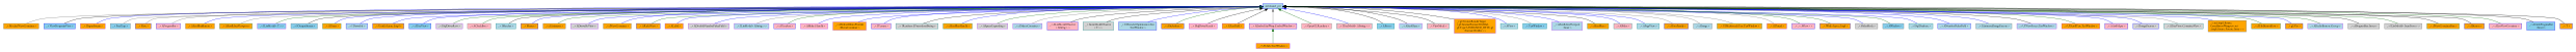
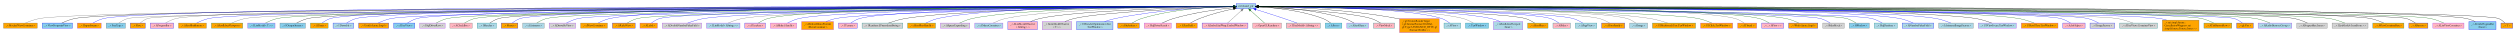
  digraph {
    fontname="EB Garamond"
    rankdir=TB
    node [color=blue fillcolor=orange fontname="EB Garamond" fontsize=10 shape=record style=filled]
    edge [color=blue dir=back fontname="EB Garamond" fontsize=10 labelfontname=Helvetica labelfontsize=10 style=solid]
    n1 [fillcolor=lightblue height=0.2 label="std::shared_ptr" width=0.4]
    n2 [color=gray40 height=0.2 label="_\< MockedViewContainer \>" width=0.4]
    n3 [fillcolor=skyblue height=0.2 label="_\< ViewPropertiesView \>" width=0.4]
    n4 [color=purple height=0.2 label="_\< IInputStream \>" width=0.4]
    n5 [color=gray40 fillcolor=skyblue height=0.2 label="_\< FreeType \>" width=0.4]
    n6 [height=0.2 label="_\< Slave \>" width=0.4]
    n7 [fillcolor=lightpink height=0.2 label="_\< AProgressBar \>" width=0.4]
    n8 [color=gray40 height=0.2 label="_\< AScrollbarButton \>" width=0.4]
    n9 [color=teal height=0.2 label="_\< AScrollAreaViewport \>" width=0.4]
    n10 [color=purple fillcolor=skyblue height=0.2 label="_\< IListModel\< T \> \>" width=0.4]
    n11 [color=gray40 fillcolor=skyblue height=0.2 label="_\< IOutputStream \>" width=0.4]
    n12 [color=teal height=0.2 label="_\< ATimer \>" width=0.4]
    n13 [fillcolor=lightblue height=0.2 label="_\< IDrawable \>" width=0.4]
    n14 [height=0.2 label="_\< UnixIoAsync::Impl \>" width=0.4]
    n15 [fillcolor=skyblue height=0.2 label="_\< ATreeView \>" width=0.4]
    n16 [color=purple fillcolor=lightgrey height=0.2 label="_\< ISqlDriverRow \>" width=0.4]
    n17 [color=gray40 fillcolor=lightpink height=0.2 label="_\< ACheckBox \>" width=0.4]
    n18 [color=teal fillcolor=lightblue height=0.2 label="_\< IMatcher \>" width=0.4]
    n19 [height=0.2 label="_\< Master \>" width=0.4]
-   n20 [color=gray40 height=0.2 label="_\< AAnimator \>" width=0.4]
+   n20 [color=gray40 fillcolor=lightblue height=0.2 label="_\< AAnimator \>" width=0.4]
    n21 [color=purple fillcolor=lightgrey height=0.2 label="_\< ADrawableView \>" width=0.4]
    n22 [color=gray40 height=0.2 label="_\< AViewContainer \>" width=0.4]
    n23 [height=0.2 label="_\< ARulerView \>" width=0.4]
    n24 [color=purple height=0.2 label="_\< ALabel \>" width=0.4]
    n25 [color=purple fillcolor=lightgrey height=0.2 label="_\< ADoubleNumberPickerField \>" width=0.4]
    n26 [color=purple fillcolor=lightblue height=0.2 label="_\< IListModel\< AString \> \>" width=0.4]
    n27 [fillcolor=lightpink height=0.2 label="_\< ATextArea \>" width=0.4]
    n28 [color=purple fillcolor=lightpink height=0.2 label="_\< ASlider::Handle \>" width=0.4]
    n29 [color=purple height=0.2 label="_\< AEmbedMenuProvider\l::MenuContainer \>" width=0.4]
    n30 [fillcolor=lightpink height=0.2 label="_\< ITexture \>" width=0.4]
    n31 [color=teal fillcolor=lightgrey height=0.2 label="_\< IRenderer::IPrerenderedString \>" width=0.4]
    n32 [color=teal height=0.2 label="_\< AScrollbarHandle \>" width=0.4]
    n33 [color=purple fillcolor=lightgrey height=0.2 label="_\< ASpacerExpanding \>" width=0.4]
    n34 [color=purple fillcolor=lightblue height=0.2 label="_\< AMenuContainer \>" width=0.4]
    n35 [fillcolor=lightpink height=0.2 label="_\< AListModelObserver\l\< AString \> \>" width=0.4]
-   n36 [color=teal fillcolor=lightgrey height=0.2 label="_\< AListModelObserver\l\< T \> \>" width=0.4]
+   n36 [color=purple fillcolor=lightgrey height=0.2 label="_\< AListModelObserver\l\< T \> \>" width=0.4]
    n37 [fillcolor=lightblue height=0.2 label="_\< UIRenderOptimizationTest\l::TestWindow \>" width=0.4]
    n38 [height=0.2 label="_\< AStylesheet \>" width=0.4]
    n39 [color=purple fillcolor=lightpink height=0.2 label="_\< ISqlDriverResult \>" width=0.4]
    n40 [color=purple height=0.2 label="_\< ATextField \>" width=0.4]
    n41 [fillcolor=lightpink height=0.2 label="_\< AEmbedAuiWrap::EmbedWindow \>" width=0.4]
    n42 [color=gray40 fillcolor=lightpink height=0.2 label="_\< OpenGLRenderer \>" width=0.4]
    n43 [color=teal fillcolor=lightpink height=0.2 label="_\< ITreeModel\< AString \> \>" width=0.4]
    n44 [color=teal fillcolor=skyblue height=0.2 label="_\< AFont \>" width=0.4]
    n45 [color=purple fillcolor=lightblue height=0.2 label="_\< AScrollArea \>" width=0.4]
    n46 [color=teal fillcolor=lightpink height=0.2 label="_\< ViewMock \>" width=0.4]
    n47 [color=purple height=0.2 label="_\< gl::TextureRenderTarget\l\< gl::InternalFormat::RGBA8,\l gl::Type::UNSIGNED_BYTE, gl\l::Format::RGBA \> \>" width=0.4]
    n48 [color=teal fillcolor=lightblue height=0.2 label="_\< AView \>" width=0.4]
    n49 [color=teal fillcolor=skyblue height=0.2 label="_\< TestWindow \>" width=0.4]
    n50 [color=purple fillcolor=lightblue height=0.2 label="_\< AScrollAreaViewport\l::Inner \>" width=0.4]
    n51 [color=teal height=0.2 label="_\< AScrollbar \>" width=0.4]
    n52 [color=teal fillcolor=lightpink height=0.2 label="_\< ASlider \>" width=0.4]
    n53 [color=teal fillcolor=lightblue height=0.2 label="_\< APageView \>" width=0.4]
    n54 [height=0.2 label="_\< AFontFamily \>" width=0.4]
    n55 [color=gray40 fillcolor=lightblue height=0.2 label="_\< AImage \>" width=0.4]
    n56 [color=teal height=0.2 label="_\< UIMultitouchTest::TestWindow \>" width=0.4]
    n57 [color=purple height=0.2 label="_\< UIClick::TestWindow \>" width=0.4]
    n58 [color=purple height=0.2 label="_\< AThread \>" width=0.4]
    n59 [fillcolor=lightpink height=0.2 label="_\< _\< AView \> \>" width=0.4]
    n60 [height=0.2 label="_\< WinIoAsync::Impl \>" width=0.4]
    n61 [color=gray40 fillcolor=lightgrey height=0.2 label="_\< SliderMock \>" width=0.4]
    n62 [color=gray40 fillcolor=skyblue height=0.2 label="_\< AWindow \>" width=0.4]
    n63 [color=teal fillcolor=lightblue height=0.2 label="_\< ISqlDatabase \>" width=0.4]
    n64 [fillcolor=lightblue height=0.2 label="_\< ANumberPickerField \>" width=0.4]
    n65 [color=gray40 fillcolor=lightblue height=0.2 label="_\< IAnimatedImageFactory \>" width=0.4]
    n66 [color=purple fillcolor=lightblue height=0.2 label="_\< UIViewFocus::TestWindow \>" width=0.4]
    n67 [color=purple height=0.2 label="_\< UIScrollTest::TestWindow \>" width=0.4]
    n68 [fillcolor=lightpink height=0.2 label="_\< AAssHelper \>" width=0.4]
    n69 [fillcolor=lightgrey height=0.2 label="_\< IImageFactory \>" width=0.4]
    n70 [color=teal fillcolor=lightgrey height=0.2 label="_\< ATreeView::ContainerView \>" width=0.4]
    n71 [color=gray40 height=0.2 label="_\< aui::impl::future::\lCancellationWrapper\< aui\l::impl::future::Future::Inner \> \>" width=0.4]
    n72 [color=teal height=0.2 label="_\< ATabButtonRow \>" width=0.4]
    n73 [height=0.2 label="_\< gl::Vao \>" width=0.4]
    n74 [color=purple fillcolor=lightblue height=0.2 label="_\< ARadioButton::Group \>" width=0.4]
    n75 [color=gray40 fillcolor=lightgrey height=0.2 label="_\< AProgressBar::Inner \>" width=0.4]
    n76 [color=gray40 fillcolor=lightgrey height=0.2 label="_\< IListModel\< ItemFrom \> \>" width=0.4]
    n77 [color=teal height=0.2 label="_\< AViewContainerBase \>" width=0.4]
    n78 [height=0.2 label="_\< AButton \>" width=0.4]
-   n79 [fillcolor=lightpink height=0.2 label="_\< AListViewContainer \>" width=0.4]
+   n79 [color=purple fillcolor=lightpink height=0.2 label="_\< AListViewContainer \>" width=0.4]
    n80 [fillcolor=skyblue height=0.2 label="_\< ACircleProgressBar\l::Inner \>" width=0.4]
    n81 [height=0.2 label="_\< T \>" width=0.4]
    n1 -> n2 [color=gray40]
    n1 -> n3 [color=black]
    n1 -> n4
    n1 -> n5 [color=gray40]
    n1 -> n6 [color=gray40]
    n1 -> n7 [color=gray40]
    n1 -> n8
    n1 -> n9 [color=gray40]
    n1 -> n10 [color=darkgreen]
    n1 -> n11 [color=black]
    n1 -> n12
    n1 -> n13
    n1 -> n14
    n1 -> n15
    n1 -> n16 [color=darkgreen]
    n1 -> n17 [color=darkgreen]
    n1 -> n18 [color=black]
    n1 -> n19
    n1 -> n20 [color=darkgreen]
    n1 -> n21
    n1 -> n22
    n1 -> n23 [color=darkgreen]
    n1 -> n24
    n1 -> n25
    n1 -> n26 [color=gray40]
    n1 -> n27 [color=darkgreen]
    n1 -> n28
    n1 -> n29
    n1 -> n30
    n1 -> n31 [color=black]
    n1 -> n32
    n1 -> n33 [color=darkgreen]
    n1 -> n34 [color=gray40]
    n1 -> n35 [color=black]
    n1 -> n36 [color=black]
    n1 -> n37
    n1 -> n38 [color=darkgreen]
    n1 -> n39 [color=black]
    n1 -> n40 [color=black]
    n1 -> n41 [color=gray40]
    n1 -> n42 [color=darkgreen]
    n1 -> n43
    n1 -> n44 [color=black]
    n1 -> n45 [color=black]
    n1 -> n46 [color=black]
    n1 -> n47 [color=black]
    n1 -> n48
    n1 -> n49 [color=gray40]
    n1 -> n50
    n1 -> n51 [color=black]
    n1 -> n52
    n1 -> n53
    n1 -> n54 [color=gray40]
    n1 -> n55 [color=gray40]
    n1 -> n56 [color=gray40]
-   n41 -> n57 [color=darkgreen]
+   n1 -> n57 [color=darkgreen]
    n1 -> n58 [color=gray40]
    n1 -> n59 [color=darkgreen]
    n1 -> n60 [color=darkgreen]
    n1 -> n61
    n1 -> n62 [color=darkgreen]
    n1 -> n63
    n1 -> n64
    n1 -> n65
    n1 -> n66 [color=black]
    n1 -> n67 [color=darkgreen]
    n1 -> n68
    n1 -> n69
    n1 -> n70 [color=gray40]
    n1 -> n71
    n1 -> n72 [color=darkgreen]
    n1 -> n73
    n1 -> n74 [color=darkgreen]
    n1 -> n75 [color=black]
    n1 -> n76 [color=darkgreen]
    n1 -> n77 [color=black]
    n1 -> n78 [color=black]
    n1 -> n79 [color=darkgreen]
    n1 -> n80 [color=black]
    n1 -> n81 [color=black]
  }
